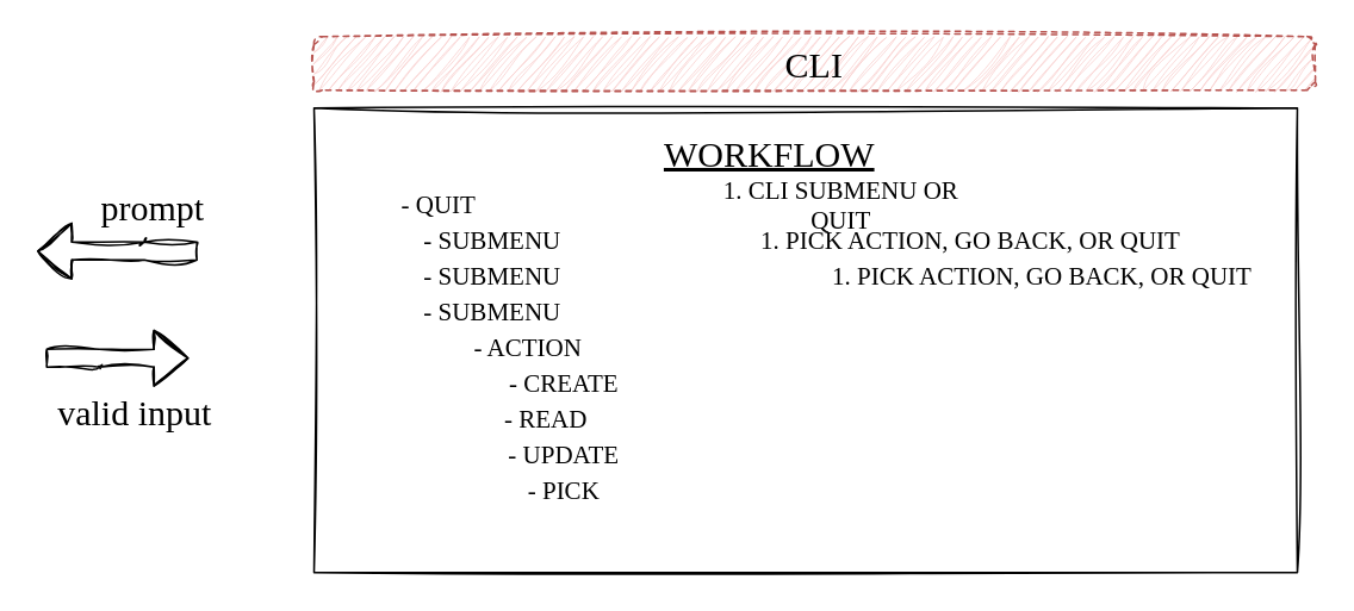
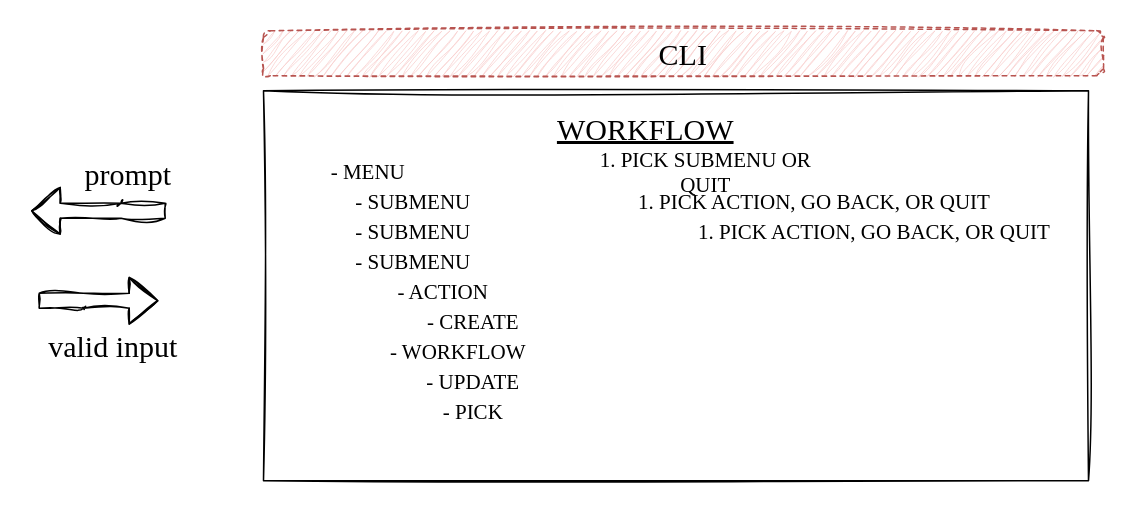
  <mxCell id="0" />
  <mxCell id="1" parent="0" />
  <mxCell id="2" value="" style="shape=flexArrow;endArrow=classic;html=1;sketch=1;curveFitting=1;jiggle=2;" parent="1" edge="1"><mxGeometry width="50" height="50" relative="1" as="geometry"><mxPoint x="110" y="140" as="sourcePoint" /><mxPoint x="20" y="140" as="targetPoint" /><Array as="points"><mxPoint x="80" y="140" /></Array></mxGeometry></mxCell>
  <mxCell id="3" value="prompt" style="text;html=1;strokeColor=none;fillColor=none;align=center;verticalAlign=middle;whiteSpace=wrap;rounded=0;sketch=1;hachureGap=4;jiggle=2;curveFitting=1;fontFamily=Architects Daughter;fontSource=https%3A%2F%2Ffonts.googleapis.com%2Fcss%3Ffamily%3DArchitects%2BDaughter;fontSize=20;" parent="1" vertex="1"><mxGeometry x="55" y="100" width="60" height="30" as="geometry" /></mxCell>
  <mxCell id="4" value="" style="shape=flexArrow;endArrow=classic;html=1;sketch=1;curveFitting=1;jiggle=2;" parent="1" edge="1"><mxGeometry width="50" height="50" relative="1" as="geometry"><mxPoint x="25" y="200" as="sourcePoint" /><mxPoint x="105" y="200" as="targetPoint" /><Array as="points"><mxPoint x="55" y="200" /></Array></mxGeometry></mxCell>
  <mxCell id="5" value="valid input" style="text;html=1;strokeColor=none;fillColor=none;align=center;verticalAlign=middle;whiteSpace=wrap;rounded=0;sketch=1;hachureGap=4;jiggle=2;curveFitting=1;fontFamily=Architects Daughter;fontSource=https%3A%2F%2Ffonts.googleapis.com%2Fcss%3Ffamily%3DArchitects%2BDaughter;fontSize=20;" parent="1" vertex="1"><mxGeometry x="30" y="210" width="90" height="40" as="geometry" /></mxCell>
  <mxCell id="6" value="" style="rounded=0;whiteSpace=wrap;html=1;sketch=1;hachureGap=4;jiggle=2;curveFitting=1;fontFamily=Architects Daughter;fontSource=https%3A%2F%2Ffonts.googleapis.com%2Fcss%3Ffamily%3DArchitects%2BDaughter;fontSize=20;" parent="1" vertex="1"><mxGeometry x="175" y="60" width="550" height="260" as="geometry" /></mxCell>
  <mxCell id="7" value="CLI" style="rounded=1;whiteSpace=wrap;html=1;sketch=1;hachureGap=4;jiggle=2;curveFitting=1;fontFamily=Architects Daughter;fontSource=https%3A%2F%2Ffonts.googleapis.com%2Fcss%3Ffamily%3DArchitects%2BDaughter;fontSize=20;fillColor=#f8cecc;strokeColor=#b85450;dashed=1;" parent="1" vertex="1"><mxGeometry x="175" y="20" width="560" height="30" as="geometry" /></mxCell>
- <mxCell id="8" value="- QUIT" style="text;html=1;strokeColor=none;fillColor=none;align=center;verticalAlign=middle;whiteSpace=wrap;rounded=0;sketch=1;hachureGap=4;jiggle=2;curveFitting=1;fontFamily=Architects Daughter;fontSource=https%3A%2F%2Ffonts.googleapis.com%2Fcss%3Ffamily%3DArchitects%2BDaughter;fontSize=14;" parent="1" vertex="1"><mxGeometry x="195" y="100" width="100" height="30" as="geometry" /></mxCell>
+ <mxCell id="8" value="- MENU" style="text;html=1;strokeColor=none;fillColor=none;align=center;verticalAlign=middle;whiteSpace=wrap;rounded=0;sketch=1;hachureGap=4;jiggle=2;curveFitting=1;fontFamily=Architects Daughter;fontSource=https%3A%2F%2Ffonts.googleapis.com%2Fcss%3Ffamily%3DArchitects%2BDaughter;fontSize=14;" parent="1" vertex="1"><mxGeometry x="195" y="100" width="100" height="30" as="geometry" /></mxCell>
  <mxCell id="9" value="- SUBMENU" style="text;html=1;strokeColor=none;fillColor=none;align=center;verticalAlign=middle;whiteSpace=wrap;rounded=0;sketch=1;hachureGap=4;jiggle=2;curveFitting=1;fontFamily=Architects Daughter;fontSource=https%3A%2F%2Ffonts.googleapis.com%2Fcss%3Ffamily%3DArchitects%2BDaughter;fontSize=14;" parent="1" vertex="1"><mxGeometry x="225" y="120" width="100" height="30" as="geometry" /></mxCell>
  <mxCell id="10" value="- SUBMENU" style="text;html=1;strokeColor=none;fillColor=none;align=center;verticalAlign=middle;whiteSpace=wrap;rounded=0;sketch=1;hachureGap=4;jiggle=2;curveFitting=1;fontFamily=Architects Daughter;fontSource=https%3A%2F%2Ffonts.googleapis.com%2Fcss%3Ffamily%3DArchitects%2BDaughter;fontSize=14;" parent="1" vertex="1"><mxGeometry x="225" y="140" width="100" height="30" as="geometry" /></mxCell>
  <mxCell id="11" value="- SUBMENU" style="text;html=1;strokeColor=none;fillColor=none;align=center;verticalAlign=middle;whiteSpace=wrap;rounded=0;sketch=1;hachureGap=4;jiggle=2;curveFitting=1;fontFamily=Architects Daughter;fontSource=https%3A%2F%2Ffonts.googleapis.com%2Fcss%3Ffamily%3DArchitects%2BDaughter;fontSize=14;" parent="1" vertex="1"><mxGeometry x="225" y="160" width="100" height="30" as="geometry" /></mxCell>
  <mxCell id="12" value="- ACTION" style="text;html=1;strokeColor=none;fillColor=none;align=center;verticalAlign=middle;whiteSpace=wrap;rounded=0;sketch=1;hachureGap=4;jiggle=2;curveFitting=1;fontFamily=Architects Daughter;fontSource=https%3A%2F%2Ffonts.googleapis.com%2Fcss%3Ffamily%3DArchitects%2BDaughter;fontSize=14;" parent="1" vertex="1"><mxGeometry x="245" y="180" width="100" height="30" as="geometry" /></mxCell>
  <mxCell id="13" value="- UPDATE" style="text;html=1;strokeColor=none;fillColor=none;align=center;verticalAlign=middle;whiteSpace=wrap;rounded=0;sketch=1;hachureGap=4;jiggle=2;curveFitting=1;fontFamily=Architects Daughter;fontSource=https%3A%2F%2Ffonts.googleapis.com%2Fcss%3Ffamily%3DArchitects%2BDaughter;fontSize=14;" parent="1" vertex="1"><mxGeometry x="265" y="240" width="100" height="30" as="geometry" /></mxCell>
  <mxCell id="14" value="- PICK" style="text;html=1;strokeColor=none;fillColor=none;align=center;verticalAlign=middle;whiteSpace=wrap;rounded=0;sketch=1;hachureGap=4;jiggle=2;curveFitting=1;fontFamily=Architects Daughter;fontSource=https%3A%2F%2Ffonts.googleapis.com%2Fcss%3Ffamily%3DArchitects%2BDaughter;fontSize=14;" parent="1" vertex="1"><mxGeometry x="265" y="260" width="100" height="30" as="geometry" /></mxCell>
  <mxCell id="15" value="&lt;u&gt;WORKFLOW&lt;/u&gt;" style="text;html=1;strokeColor=none;fillColor=none;align=center;verticalAlign=middle;whiteSpace=wrap;rounded=0;sketch=1;hachureGap=4;jiggle=2;curveFitting=1;fontFamily=Architects Daughter;fontSource=https%3A%2F%2Ffonts.googleapis.com%2Fcss%3Ffamily%3DArchitects%2BDaughter;fontSize=20;" parent="1" vertex="1"><mxGeometry x="365" y="70" width="130" height="30" as="geometry" /></mxCell>
- <mxCell id="16" value="1. CLI SUBMENU OR QUIT" style="text;html=1;strokeColor=none;fillColor=none;align=center;verticalAlign=middle;whiteSpace=wrap;rounded=0;sketch=1;hachureGap=4;jiggle=2;curveFitting=1;fontFamily=Architects Daughter;fontSource=https%3A%2F%2Ffonts.googleapis.com%2Fcss%3Ffamily%3DArchitects%2BDaughter;fontSize=14;" parent="1" vertex="1"><mxGeometry x="385" y="100" width="170" height="30" as="geometry" /></mxCell>
+ <mxCell id="16" value="1. PICK SUBMENU OR QUIT" style="text;html=1;strokeColor=none;fillColor=none;align=center;verticalAlign=middle;whiteSpace=wrap;rounded=0;sketch=1;hachureGap=4;jiggle=2;curveFitting=1;fontFamily=Architects Daughter;fontSource=https%3A%2F%2Ffonts.googleapis.com%2Fcss%3Ffamily%3DArchitects%2BDaughter;fontSize=14;" parent="1" vertex="1"><mxGeometry x="385" y="100" width="170" height="30" as="geometry" /></mxCell>
  <mxCell id="17" value="1. PICK ACTION, GO BACK, OR QUIT" style="text;html=1;strokeColor=none;fillColor=none;align=center;verticalAlign=middle;whiteSpace=wrap;rounded=0;sketch=1;hachureGap=4;jiggle=2;curveFitting=1;fontFamily=Architects Daughter;fontSource=https%3A%2F%2Ffonts.googleapis.com%2Fcss%3Ffamily%3DArchitects%2BDaughter;fontSize=14;" parent="1" vertex="1"><mxGeometry x="415" y="120" width="255" height="30" as="geometry" /></mxCell>
  <mxCell id="18" value="1. PICK ACTION, GO BACK, OR QUIT" style="text;html=1;strokeColor=none;fillColor=none;align=center;verticalAlign=middle;whiteSpace=wrap;rounded=0;sketch=1;hachureGap=4;jiggle=2;curveFitting=1;fontFamily=Architects Daughter;fontSource=https%3A%2F%2Ffonts.googleapis.com%2Fcss%3Ffamily%3DArchitects%2BDaughter;fontSize=14;" parent="1" vertex="1"><mxGeometry x="455" y="140" width="255" height="30" as="geometry" /></mxCell>
  <mxCell id="19" value="- CREATE" style="text;html=1;strokeColor=none;fillColor=none;align=center;verticalAlign=middle;whiteSpace=wrap;rounded=0;sketch=1;hachureGap=4;jiggle=2;curveFitting=1;fontFamily=Architects Daughter;fontSource=https%3A%2F%2Ffonts.googleapis.com%2Fcss%3Ffamily%3DArchitects%2BDaughter;fontSize=14;" parent="1" vertex="1"><mxGeometry x="265" y="200" width="100" height="30" as="geometry" /></mxCell>
- <mxCell id="20" value="- READ" style="text;html=1;strokeColor=none;fillColor=none;align=center;verticalAlign=middle;whiteSpace=wrap;rounded=0;sketch=1;hachureGap=4;jiggle=2;curveFitting=1;fontFamily=Architects Daughter;fontSource=https%3A%2F%2Ffonts.googleapis.com%2Fcss%3Ffamily%3DArchitects%2BDaughter;fontSize=14;" parent="1" vertex="1"><mxGeometry x="255" y="220" width="100" height="30" as="geometry" /></mxCell>
+ <mxCell id="20" value="- WORKFLOW" style="text;html=1;strokeColor=none;fillColor=none;align=center;verticalAlign=middle;whiteSpace=wrap;rounded=0;sketch=1;hachureGap=4;jiggle=2;curveFitting=1;fontFamily=Architects Daughter;fontSource=https%3A%2F%2Ffonts.googleapis.com%2Fcss%3Ffamily%3DArchitects%2BDaughter;fontSize=14;" parent="1" vertex="1"><mxGeometry x="255" y="220" width="100" height="30" as="geometry" /></mxCell>
